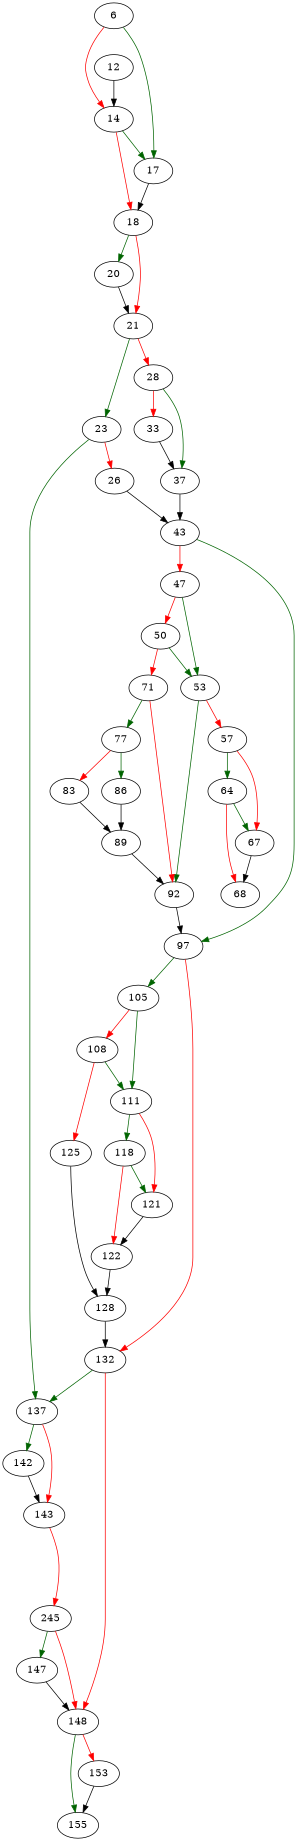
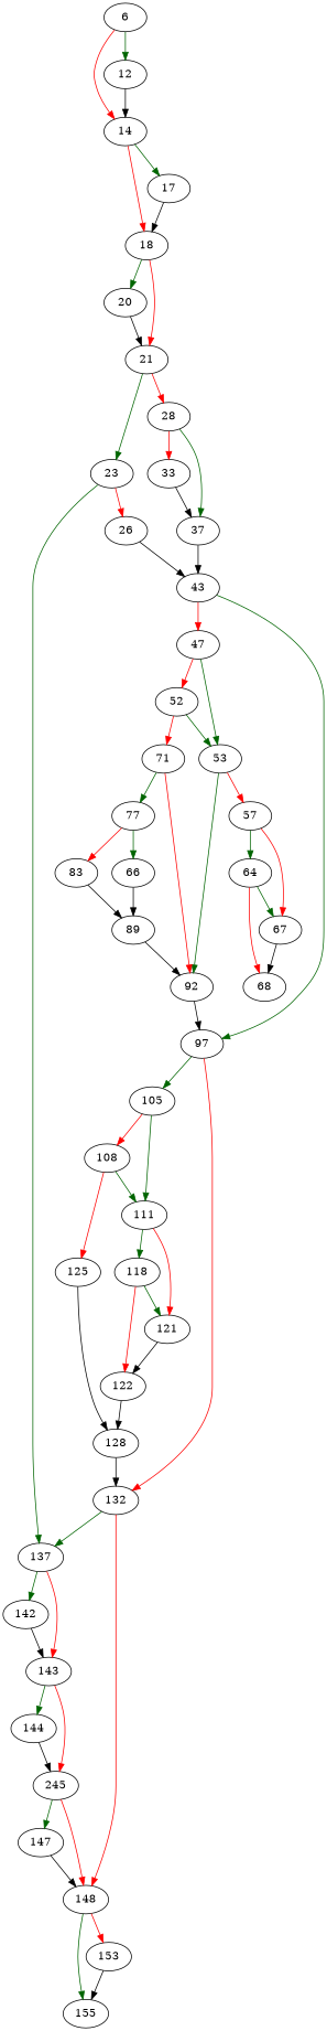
  strict digraph {
    edge [color=darkgreen cond=true]
    6 [entry=true]
    12
    14
    17
    18
    20
    21
    23
    28
    137
    26
    37
    33
    142
    143
    43
+   144
    n18 [label=245]
    97
    47
    105
    132
    53
-   50
+   50 [label=52]
    111
    108
    148
    92
    57
    71
    64
    67
    77
-   86
+   86 [label=66]
    83
    68
    89
    118
    121
    125
    155
    153
    122
    128
    147
-   6 -> 17
+   6 -> 12
    6 -> 14 [color=red cond=false]
    12 -> 14 [color="" cond=""]
    14 -> 17
    14 -> 18 [color=red cond=false]
    17 -> 18 [color="" cond=""]
    18 -> 20
    18 -> 21 [color=red cond=false]
    20 -> 21 [color="" cond=""]
    21 -> 23
    21 -> 28 [color=red cond=false]
    23 -> 137
    23 -> 26 [color=red cond=false]
    28 -> 37
    28 -> 33 [color=red cond=false]
    137 -> 142
    137 -> 143 [color=red cond=false]
    26 -> 43 [color="" cond=""]
    37 -> 43 [color="" cond=""]
    33 -> 37 [color="" cond=""]
    142 -> 143 [color="" cond=""]
+   143 -> 144
    143 -> n18 [color=red cond=false]
    43 -> 97
    43 -> 47 [color=red cond=false]
+   144 -> n18 [color="" cond=""]
    n18 -> 148 [color=red cond=false]
    n18 -> 147
    97 -> 105
    97 -> 132 [color=red cond=false]
    47 -> 53
    47 -> 50 [color=red cond=false]
    105 -> 111
    105 -> 108 [color=red cond=false]
    132 -> 137
    132 -> 148 [color=red cond=false]
    53 -> 92
    53 -> 57 [color=red cond=false]
    50 -> 53
    50 -> 71 [color=red cond=false]
    111 -> 118
    111 -> 121 [color=red cond=false]
    108 -> 111
    108 -> 125 [color=red cond=false]
    148 -> 155
    148 -> 153 [color=red cond=false]
    92 -> 97 [color="" cond=""]
    57 -> 64
    57 -> 67 [color=red cond=false]
    71 -> 92 [color=red cond=false]
    71 -> 77
    64 -> 67
    64 -> 68 [color=red cond=false]
    67 -> 68 [color="" cond=""]
    77 -> 86
    77 -> 83 [color=red cond=false]
    86 -> 89 [color="" cond=""]
    83 -> 89 [color="" cond=""]
    89 -> 92 [color="" cond=""]
    118 -> 121
    118 -> 122 [color=red cond=false]
    121 -> 122 [color="" cond=""]
    125 -> 128 [color="" cond=""]
    153 -> 155 [color="" cond=""]
    122 -> 128 [color="" cond=""]
    128 -> 132 [color="" cond=""]
    147 -> 148 [color="" cond=""]
  }
